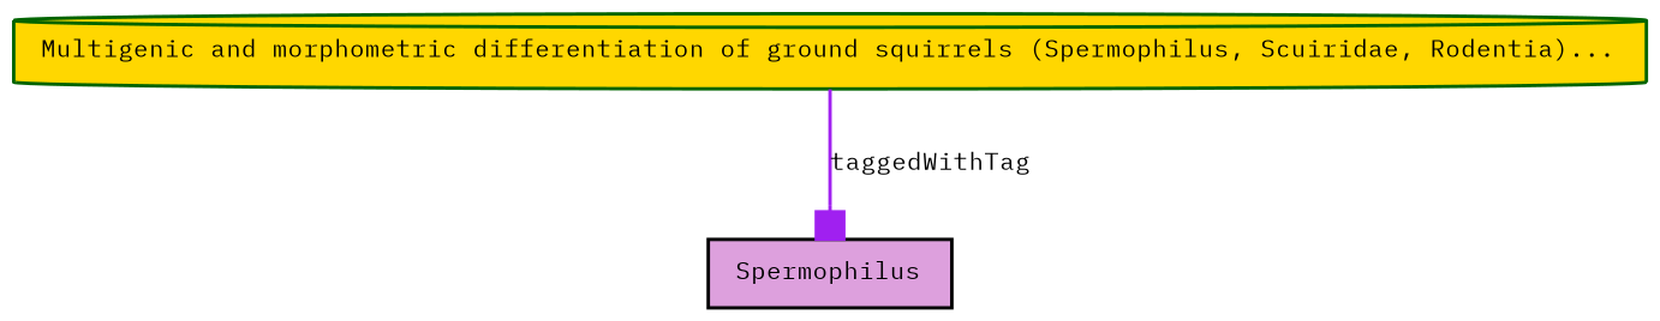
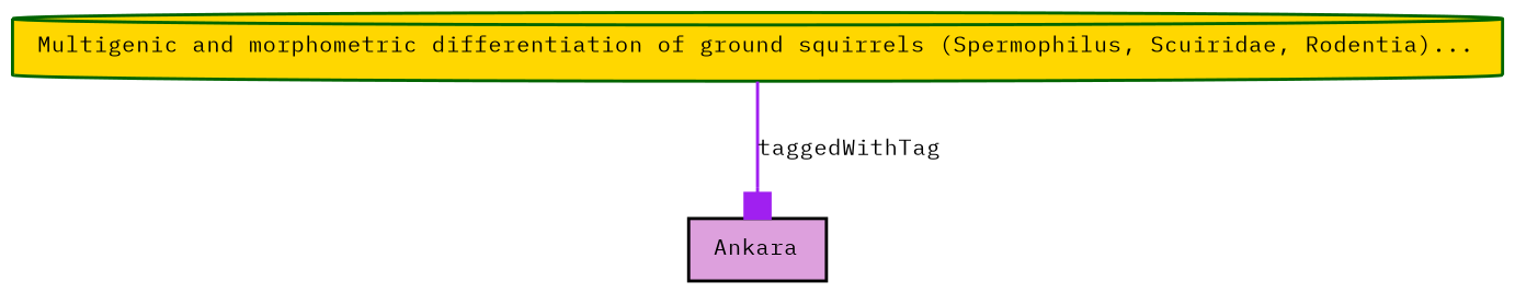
  digraph {
    fontname="IBM Plex Mono"
    node [fontname="IBM Plex Mono" fontsize=7 style=filled]
-   n1 [height=0.27433100247 label=Spermophilus width=0.27433100247 fillcolor=plum color=black shape=box]
+   n1 [height=0.27433100247 label=Ankara width=0.27433100247 fillcolor=plum color=black shape=box]
    n2 [height=0.27433100247 label="Multigenic and morphometric differentiation of ground squirrels (Spermophilus, Scuiridae, Rodentia)..." width=0.27433100247 fillcolor=gold color=darkgreen shape=cylinder]
    n2 -> n1 [fontname="IBM Plex Mono" fontsize=7 label=taggedWithTag color=purple arrowhead=box]
  }
